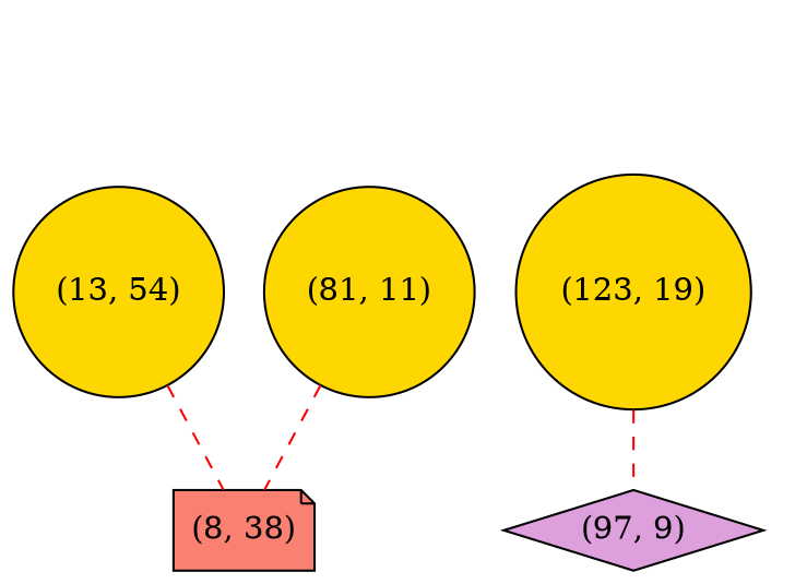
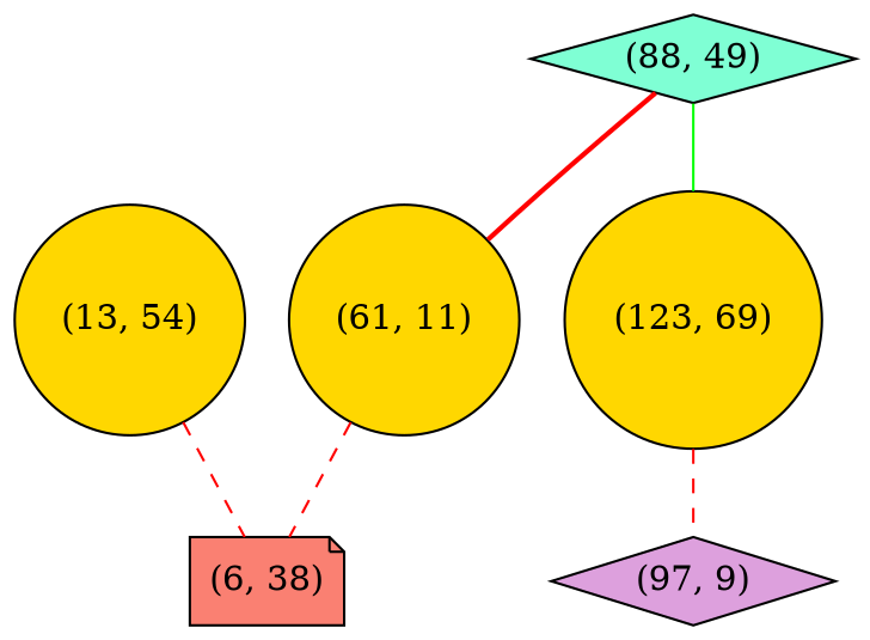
  graph {
    node [fillcolor=gold shape=circle style=filled]
    edge [color=red style=dashed weight=1]
-   "(8, 38)" [fillcolor=salmon shape=note]
+   "(8, 38)" [fillcolor=salmon shape=note label="(6, 38)"]
    n2 [label="(13, 54)"]
-   "(123, 19)"
-   "(61, 11)" [label="(81, 11)"]
+   "(88, 49)" [fillcolor=aquamarine shape=diamond]
+   "(123, 19)" [label="(123, 69)"]
+   "(61, 11)"
    n6 [fillcolor=plum label="(97, 9)" shape=diamond]
    n2 -- "(8, 38)"
+   "(88, 49)" -- "(123, 19)" [color=green style=solid weight=2]
+   "(88, 49)" -- "(61, 11)" [style=bold]
    "(123, 19)" -- n6
    "(61, 11)" -- "(8, 38)"
  }
